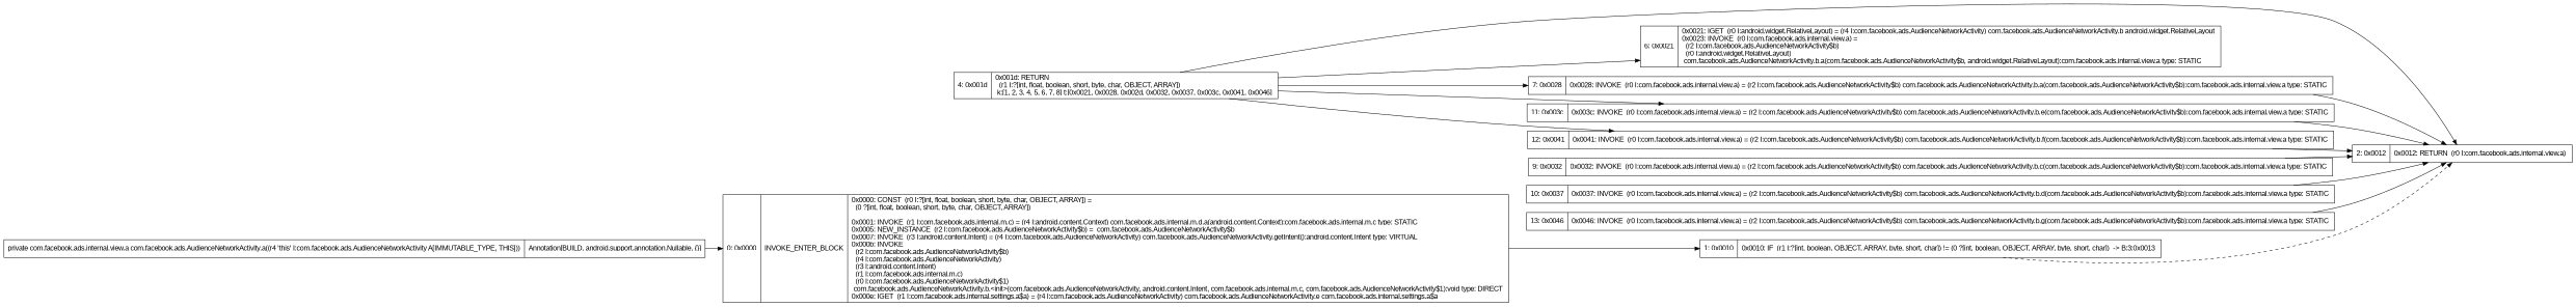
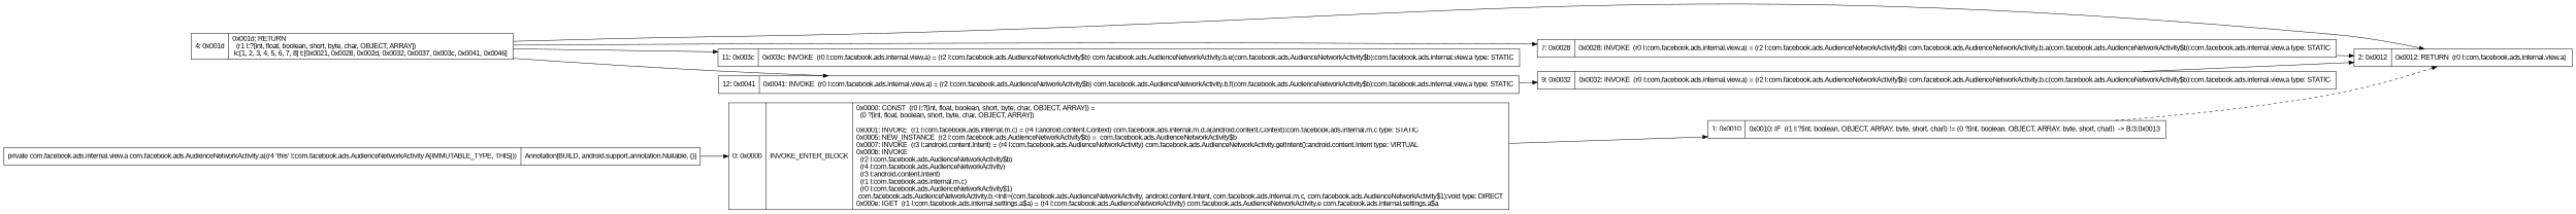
  digraph {
    fontname="Liberation Sans"
    rankdir=LR
    node [fontname="Liberation Sans" shape=record]
    edge [fontname="Liberation Sans"]
    n1 [label="{0\:\ 0x0000|INVOKE_ENTER_BLOCK\l|0x0000: CONST  (r0 I:?[int, float, boolean, short, byte, char, OBJECT, ARRAY]) = \l  (0 ?[int, float, boolean, short, byte, char, OBJECT, ARRAY])\l \l0x0001: INVOKE  (r1 I:com.facebook.ads.internal.m.c) = (r4 I:android.content.Context) com.facebook.ads.internal.m.d.a(android.content.Context):com.facebook.ads.internal.m.c type: STATIC \l0x0005: NEW_INSTANCE  (r2 I:com.facebook.ads.AudienceNetworkActivity$b) =  com.facebook.ads.AudienceNetworkActivity$b \l0x0007: INVOKE  (r3 I:android.content.Intent) = (r4 I:com.facebook.ads.AudienceNetworkActivity) com.facebook.ads.AudienceNetworkActivity.getIntent():android.content.Intent type: VIRTUAL \l0x000b: INVOKE  \l  (r2 I:com.facebook.ads.AudienceNetworkActivity$b)\l  (r4 I:com.facebook.ads.AudienceNetworkActivity)\l  (r3 I:android.content.Intent)\l  (r1 I:com.facebook.ads.internal.m.c)\l  (r0 I:com.facebook.ads.AudienceNetworkActivity$1)\l com.facebook.ads.AudienceNetworkActivity.b.\<init\>(com.facebook.ads.AudienceNetworkActivity, android.content.Intent, com.facebook.ads.internal.m.c, com.facebook.ads.AudienceNetworkActivity$1):void type: DIRECT \l0x000e: IGET  (r1 I:com.facebook.ads.internal.settings.a$a) = (r4 I:com.facebook.ads.AudienceNetworkActivity) com.facebook.ads.AudienceNetworkActivity.e com.facebook.ads.internal.settings.a$a \l}"]
    n2 [label="{1\:\ 0x0010|0x0010: IF  (r1 I:?[int, boolean, OBJECT, ARRAY, byte, short, char]) != (0 ?[int, boolean, OBJECT, ARRAY, byte, short, char])  \-\> B:3:0x0013 \l}"]
    n3 [label="{2\:\ 0x0012|0x0012: RETURN  (r0 I:com.facebook.ads.internal.view.a) \l}"]
    n4 [label="{4\:\ 0x001d|0x001d: RETURN  \l  (r1 I:?[int, float, boolean, short, byte, char, OBJECT, ARRAY])\l k:[1, 2, 3, 4, 5, 6, 7, 8] t:[0x0021, 0x0028, 0x002d, 0x0032, 0x0037, 0x003c, 0x0041, 0x0046] \l}"]
-   n5 [label="{6\:\ 0x0021|0x0021: IGET  (r0 I:android.widget.RelativeLayout) = (r4 I:com.facebook.ads.AudienceNetworkActivity) com.facebook.ads.AudienceNetworkActivity.b android.widget.RelativeLayout \l0x0023: INVOKE  (r0 I:com.facebook.ads.internal.view.a) = \l  (r2 I:com.facebook.ads.AudienceNetworkActivity$b)\l  (r0 I:android.widget.RelativeLayout)\l com.facebook.ads.AudienceNetworkActivity.b.a(com.facebook.ads.AudienceNetworkActivity$b, android.widget.RelativeLayout):com.facebook.ads.internal.view.a type: STATIC \l}"]
    n6 [label="{7\:\ 0x0028|0x0028: INVOKE  (r0 I:com.facebook.ads.internal.view.a) = (r2 I:com.facebook.ads.AudienceNetworkActivity$b) com.facebook.ads.AudienceNetworkActivity.b.a(com.facebook.ads.AudienceNetworkActivity$b):com.facebook.ads.internal.view.a type: STATIC \l}"]
    n7 [label="{11\:\ 0x003c|0x003c: INVOKE  (r0 I:com.facebook.ads.internal.view.a) = (r2 I:com.facebook.ads.AudienceNetworkActivity$b) com.facebook.ads.AudienceNetworkActivity.b.e(com.facebook.ads.AudienceNetworkActivity$b):com.facebook.ads.internal.view.a type: STATIC \l}"]
    n8 [label="{12\:\ 0x0041|0x0041: INVOKE  (r0 I:com.facebook.ads.internal.view.a) = (r2 I:com.facebook.ads.AudienceNetworkActivity$b) com.facebook.ads.AudienceNetworkActivity.b.f(com.facebook.ads.AudienceNetworkActivity$b):com.facebook.ads.internal.view.a type: STATIC \l}"]
    n9 [label="{9\:\ 0x0032|0x0032: INVOKE  (r0 I:com.facebook.ads.internal.view.a) = (r2 I:com.facebook.ads.AudienceNetworkActivity$b) com.facebook.ads.AudienceNetworkActivity.b.c(com.facebook.ads.AudienceNetworkActivity$b):com.facebook.ads.internal.view.a type: STATIC \l}"]
-   n10 [label="{10\:\ 0x0037|0x0037: INVOKE  (r0 I:com.facebook.ads.internal.view.a) = (r2 I:com.facebook.ads.AudienceNetworkActivity$b) com.facebook.ads.AudienceNetworkActivity.b.d(com.facebook.ads.AudienceNetworkActivity$b):com.facebook.ads.internal.view.a type: STATIC \l}"]
-   n11 [label="{13\:\ 0x0046|0x0046: INVOKE  (r0 I:com.facebook.ads.internal.view.a) = (r2 I:com.facebook.ads.AudienceNetworkActivity$b) com.facebook.ads.AudienceNetworkActivity.b.g(com.facebook.ads.AudienceNetworkActivity$b):com.facebook.ads.internal.view.a type: STATIC \l}"]
    n12 [label="{private com.facebook.ads.internal.view.a com.facebook.ads.AudienceNetworkActivity.a((r4 'this' I:com.facebook.ads.AudienceNetworkActivity A[IMMUTABLE_TYPE, THIS]))  | Annotation[BUILD, android.support.annotation.Nullable, \{\}]\l}"]
    n1 -> n2
    n2 -> n3 [style=dashed]
    n4 -> n3
-   n4 -> n5
    n4 -> n6
    n4 -> n7
    n4 -> n8
    n6 -> n3
-   n7 -> n3
-   n8 -> n3
+   n8 -> n9
    n9 -> n3
-   n10 -> n3
-   n11 -> n3
    n12 -> n1
  }
